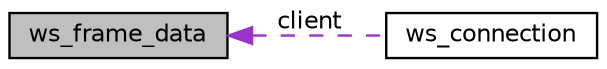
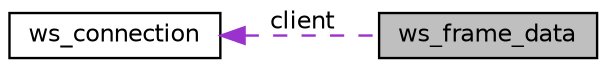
  digraph {
    rankdir=LR
    node [color=black fontname=Helvetica fontsize=10 shape=record style=filled]
    n1 [fillcolor=grey75 fontcolor=black height=0.2 label=ws_frame_data width=0.4]
    n2 [fillcolor=white height=0.2 label=ws_connection width=0.4]
-   n1 -> n2 [color=darkorchid3 dir=back fontname=Helvetica fontsize=10 label=" client" labelfontname=Helvetica labelfontsize=10 style=dashed]
+   n2 -> n1 [color=darkorchid3 dir=back fontname=Helvetica fontsize=10 label=" client" labelfontname=Helvetica labelfontsize=10 style=dashed]
  }
